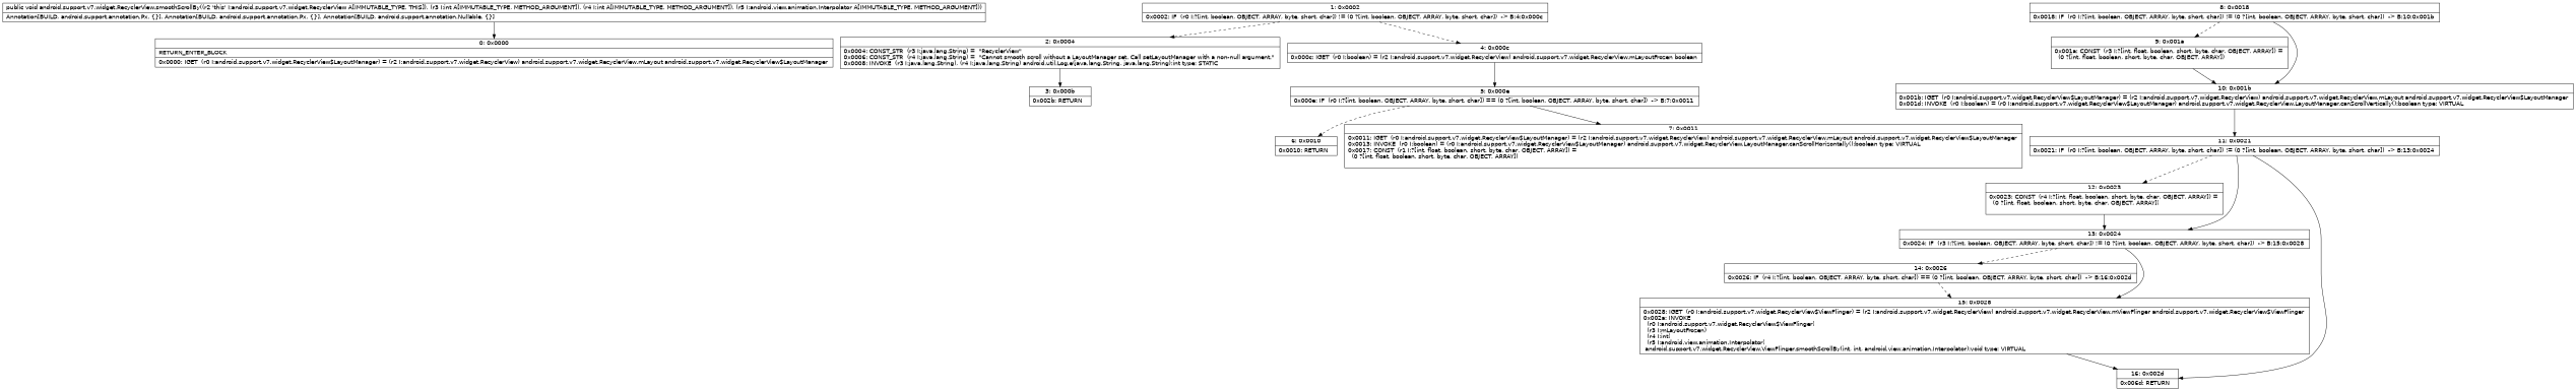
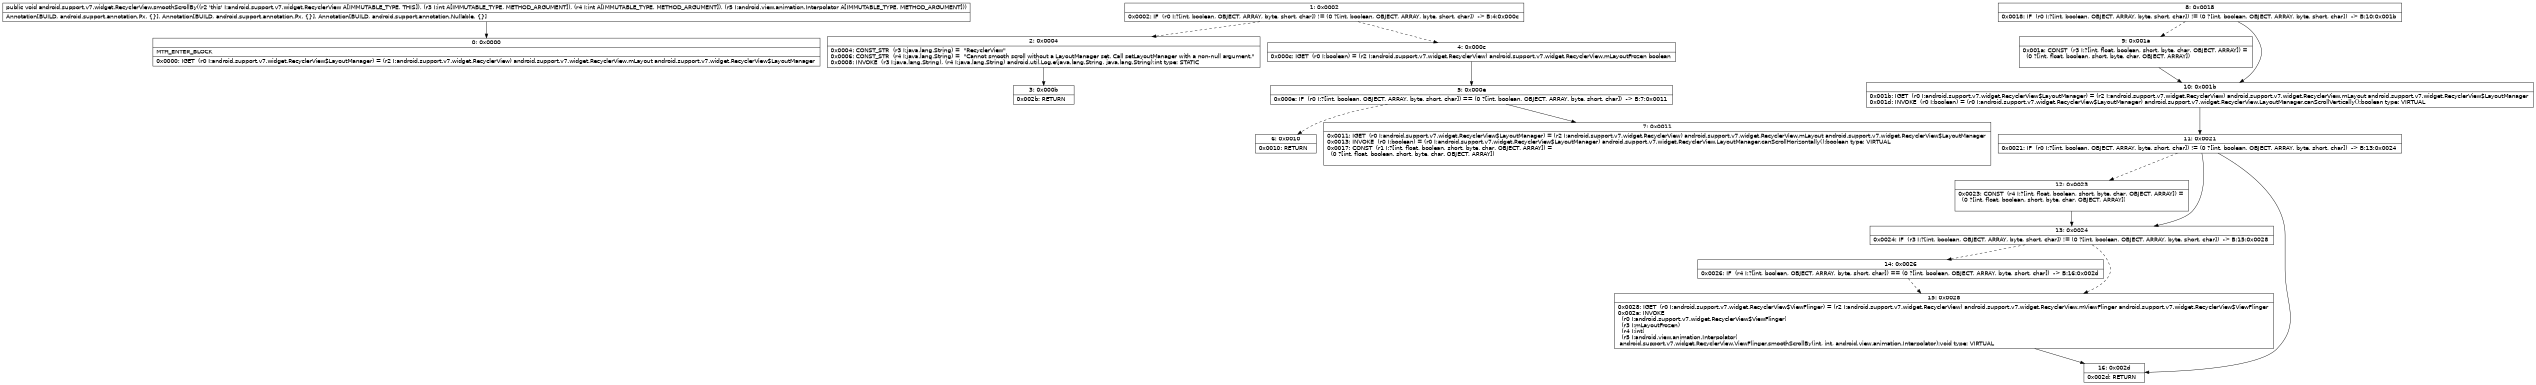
  digraph {
    fontname="DejaVu Sans"
    node [fontname="DejaVu Sans" shape=record]
    edge [fontname="DejaVu Sans"]
-   n1 [label="{0\:\ 0x0000|RETURN_ENTER_BLOCK\l|0x0000: IGET  (r0 I:android.support.v7.widget.RecyclerView$LayoutManager) = (r2 I:android.support.v7.widget.RecyclerView) android.support.v7.widget.RecyclerView.mLayout android.support.v7.widget.RecyclerView$LayoutManager \l}"]
+   n1 [label="{0\:\ 0x0000|MTH_ENTER_BLOCK\l|0x0000: IGET  (r0 I:android.support.v7.widget.RecyclerView$LayoutManager) = (r2 I:android.support.v7.widget.RecyclerView) android.support.v7.widget.RecyclerView.mLayout android.support.v7.widget.RecyclerView$LayoutManager \l}"]
    n2 [label="{1\:\ 0x0002|0x0002: IF  (r0 I:?[int, boolean, OBJECT, ARRAY, byte, short, char]) != (0 ?[int, boolean, OBJECT, ARRAY, byte, short, char])  \-\> B:4:0x000c \l}"]
    n3 [label="{2\:\ 0x0004|0x0004: CONST_STR  (r3 I:java.lang.String) =  \"RecyclerView\" \l0x0006: CONST_STR  (r4 I:java.lang.String) =  \"Cannot smooth scroll without a LayoutManager set. Call setLayoutManager with a non\-null argument.\" \l0x0008: INVOKE  (r3 I:java.lang.String), (r4 I:java.lang.String) android.util.Log.e(java.lang.String, java.lang.String):int type: STATIC \l}"]
    n4 [label="{4\:\ 0x000c|0x000c: IGET  (r0 I:boolean) = (r2 I:android.support.v7.widget.RecyclerView) android.support.v7.widget.RecyclerView.mLayoutFrozen boolean \l}"]
    n5 [label="{3\:\ 0x000b|0x002b: RETURN   \l}"]
    n6 [label="{5\:\ 0x000e|0x000e: IF  (r0 I:?[int, boolean, OBJECT, ARRAY, byte, short, char]) == (0 ?[int, boolean, OBJECT, ARRAY, byte, short, char])  \-\> B:7:0x0011 \l}"]
    n7 [label="{6\:\ 0x0010|0x0010: RETURN   \l}"]
    n8 [label="{7\:\ 0x0011|0x0011: IGET  (r0 I:android.support.v7.widget.RecyclerView$LayoutManager) = (r2 I:android.support.v7.widget.RecyclerView) android.support.v7.widget.RecyclerView.mLayout android.support.v7.widget.RecyclerView$LayoutManager \l0x0013: INVOKE  (r0 I:boolean) = (r0 I:android.support.v7.widget.RecyclerView$LayoutManager) android.support.v7.widget.RecyclerView.LayoutManager.canScrollHorizontally():boolean type: VIRTUAL \l0x0017: CONST  (r1 I:?[int, float, boolean, short, byte, char, OBJECT, ARRAY]) = \l  (0 ?[int, float, boolean, short, byte, char, OBJECT, ARRAY])\l \l}"]
    n9 [label="{8\:\ 0x0018|0x0018: IF  (r0 I:?[int, boolean, OBJECT, ARRAY, byte, short, char]) != (0 ?[int, boolean, OBJECT, ARRAY, byte, short, char])  \-\> B:10:0x001b \l}"]
    n10 [label="{9\:\ 0x001a|0x001a: CONST  (r3 I:?[int, float, boolean, short, byte, char, OBJECT, ARRAY]) = \l  (0 ?[int, float, boolean, short, byte, char, OBJECT, ARRAY])\l \l}"]
    n11 [label="{10\:\ 0x001b|0x001b: IGET  (r0 I:android.support.v7.widget.RecyclerView$LayoutManager) = (r2 I:android.support.v7.widget.RecyclerView) android.support.v7.widget.RecyclerView.mLayout android.support.v7.widget.RecyclerView$LayoutManager \l0x001d: INVOKE  (r0 I:boolean) = (r0 I:android.support.v7.widget.RecyclerView$LayoutManager) android.support.v7.widget.RecyclerView.LayoutManager.canScrollVertically():boolean type: VIRTUAL \l}"]
    n12 [label="{11\:\ 0x0021|0x0021: IF  (r0 I:?[int, boolean, OBJECT, ARRAY, byte, short, char]) != (0 ?[int, boolean, OBJECT, ARRAY, byte, short, char])  \-\> B:13:0x0024 \l}"]
    n13 [label="{12\:\ 0x0023|0x0023: CONST  (r4 I:?[int, float, boolean, short, byte, char, OBJECT, ARRAY]) = \l  (0 ?[int, float, boolean, short, byte, char, OBJECT, ARRAY])\l \l}"]
    n14 [label="{13\:\ 0x0024|0x0024: IF  (r3 I:?[int, boolean, OBJECT, ARRAY, byte, short, char]) != (0 ?[int, boolean, OBJECT, ARRAY, byte, short, char])  \-\> B:15:0x0028 \l}"]
-   n15 [label="{16\:\ 0x002d|0x006d: RETURN   \l}"]
+   n15 [label="{16\:\ 0x002d|0x002d: RETURN   \l}"]
    n16 [label="{14\:\ 0x0026|0x0026: IF  (r4 I:?[int, boolean, OBJECT, ARRAY, byte, short, char]) == (0 ?[int, boolean, OBJECT, ARRAY, byte, short, char])  \-\> B:16:0x002d \l}"]
    n17 [label="{15\:\ 0x0028|0x0028: IGET  (r0 I:android.support.v7.widget.RecyclerView$ViewFlinger) = (r2 I:android.support.v7.widget.RecyclerView) android.support.v7.widget.RecyclerView.mViewFlinger android.support.v7.widget.RecyclerView$ViewFlinger \l0x002a: INVOKE  \l  (r0 I:android.support.v7.widget.RecyclerView$ViewFlinger)\l  (r3 I:mLayoutFrozen)\l  (r4 I:int)\l  (r5 I:android.view.animation.Interpolator)\l android.support.v7.widget.RecyclerView.ViewFlinger.smoothScrollBy(int, int, android.view.animation.Interpolator):void type: VIRTUAL \l}"]
    n18 [label="{public void android.support.v7.widget.RecyclerView.smoothScrollBy((r2 'this' I:android.support.v7.widget.RecyclerView A[IMMUTABLE_TYPE, THIS]), (r3 I:int A[IMMUTABLE_TYPE, METHOD_ARGUMENT]), (r4 I:int A[IMMUTABLE_TYPE, METHOD_ARGUMENT]), (r5 I:android.view.animation.Interpolator A[IMMUTABLE_TYPE, METHOD_ARGUMENT]))  | Annotation[BUILD, android.support.annotation.Px, \{\}], Annotation[BUILD, android.support.annotation.Px, \{\}], Annotation[BUILD, android.support.annotation.Nullable, \{\}]\l}"]
    n2 -> n3 [style=dashed]
    n2 -> n4 [style=dashed]
    n3 -> n5
    n4 -> n6
    n6 -> n7 [style=dashed]
    n6 -> n8
    n9 -> n10 [style=dashed]
    n9 -> n11
    n10 -> n11
    n11 -> n12
    n12 -> n13 [style=dashed]
    n12 -> n14
    n12 -> n15
    n13 -> n14
    n14 -> n16 [style=dashed]
-   n14 -> n17
+   n14 -> n17 [style=dashed]
    n16 -> n17 [style=dashed]
    n17 -> n15
    n18 -> n1
  }
